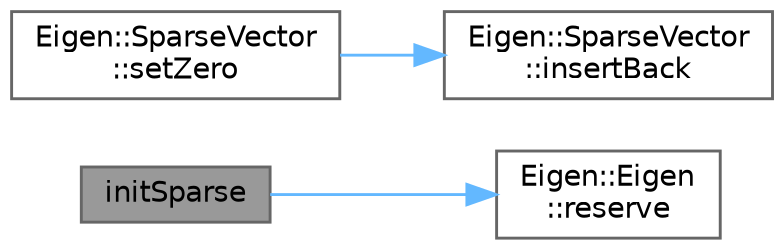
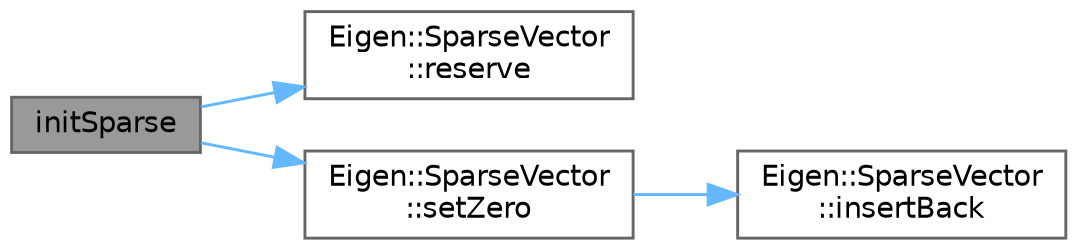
  digraph {
    rankdir=LR
    node [color=grey40 fillcolor=white fontname=Helvetica fontsize=10 shape=box style=filled]
    edge [color=steelblue1 fontname=Helvetica fontsize=10 labelfontname=Helvetica labelfontsize=10 style=solid]
    n1 [color=gray40 fillcolor=grey60 fontcolor=black height=0.2 label=initSparse width=0.4]
-   n2 [height=0.2 label="Eigen::Eigen\l::reserve" width=0.4]
+   n2 [height=0.2 label="Eigen::SparseVector\l::reserve" width=0.4]
    n3 [height=0.2 label="Eigen::SparseVector\l::setZero" width=0.4]
    n4 [height=0.2 label="Eigen::SparseVector\l::insertBack" width=0.4]
    n1 -> n2
+   n1 -> n3
    n3 -> n4
  }
